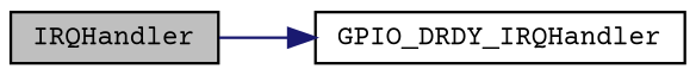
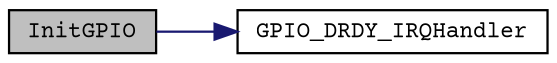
  digraph {
    rankdir=LR
    fontname="Courier Prime"
    node [color=black fontname="Courier Prime" fontsize=10 shape=record style=filled]
-   n1 [fillcolor=grey75 fontcolor=black height=0.2 label=IRQHandler width=0.4]
+   n1 [fillcolor=grey75 fontcolor=black height=0.2 label=InitGPIO width=0.4]
    n2 [fillcolor=white height=0.2 label=GPIO_DRDY_IRQHandler width=0.4]
    n1 -> n2 [color=midnightblue fontname="Courier Prime" fontsize=10 labelfontname=Helvetica labelfontsize=10 style=solid]
  }
